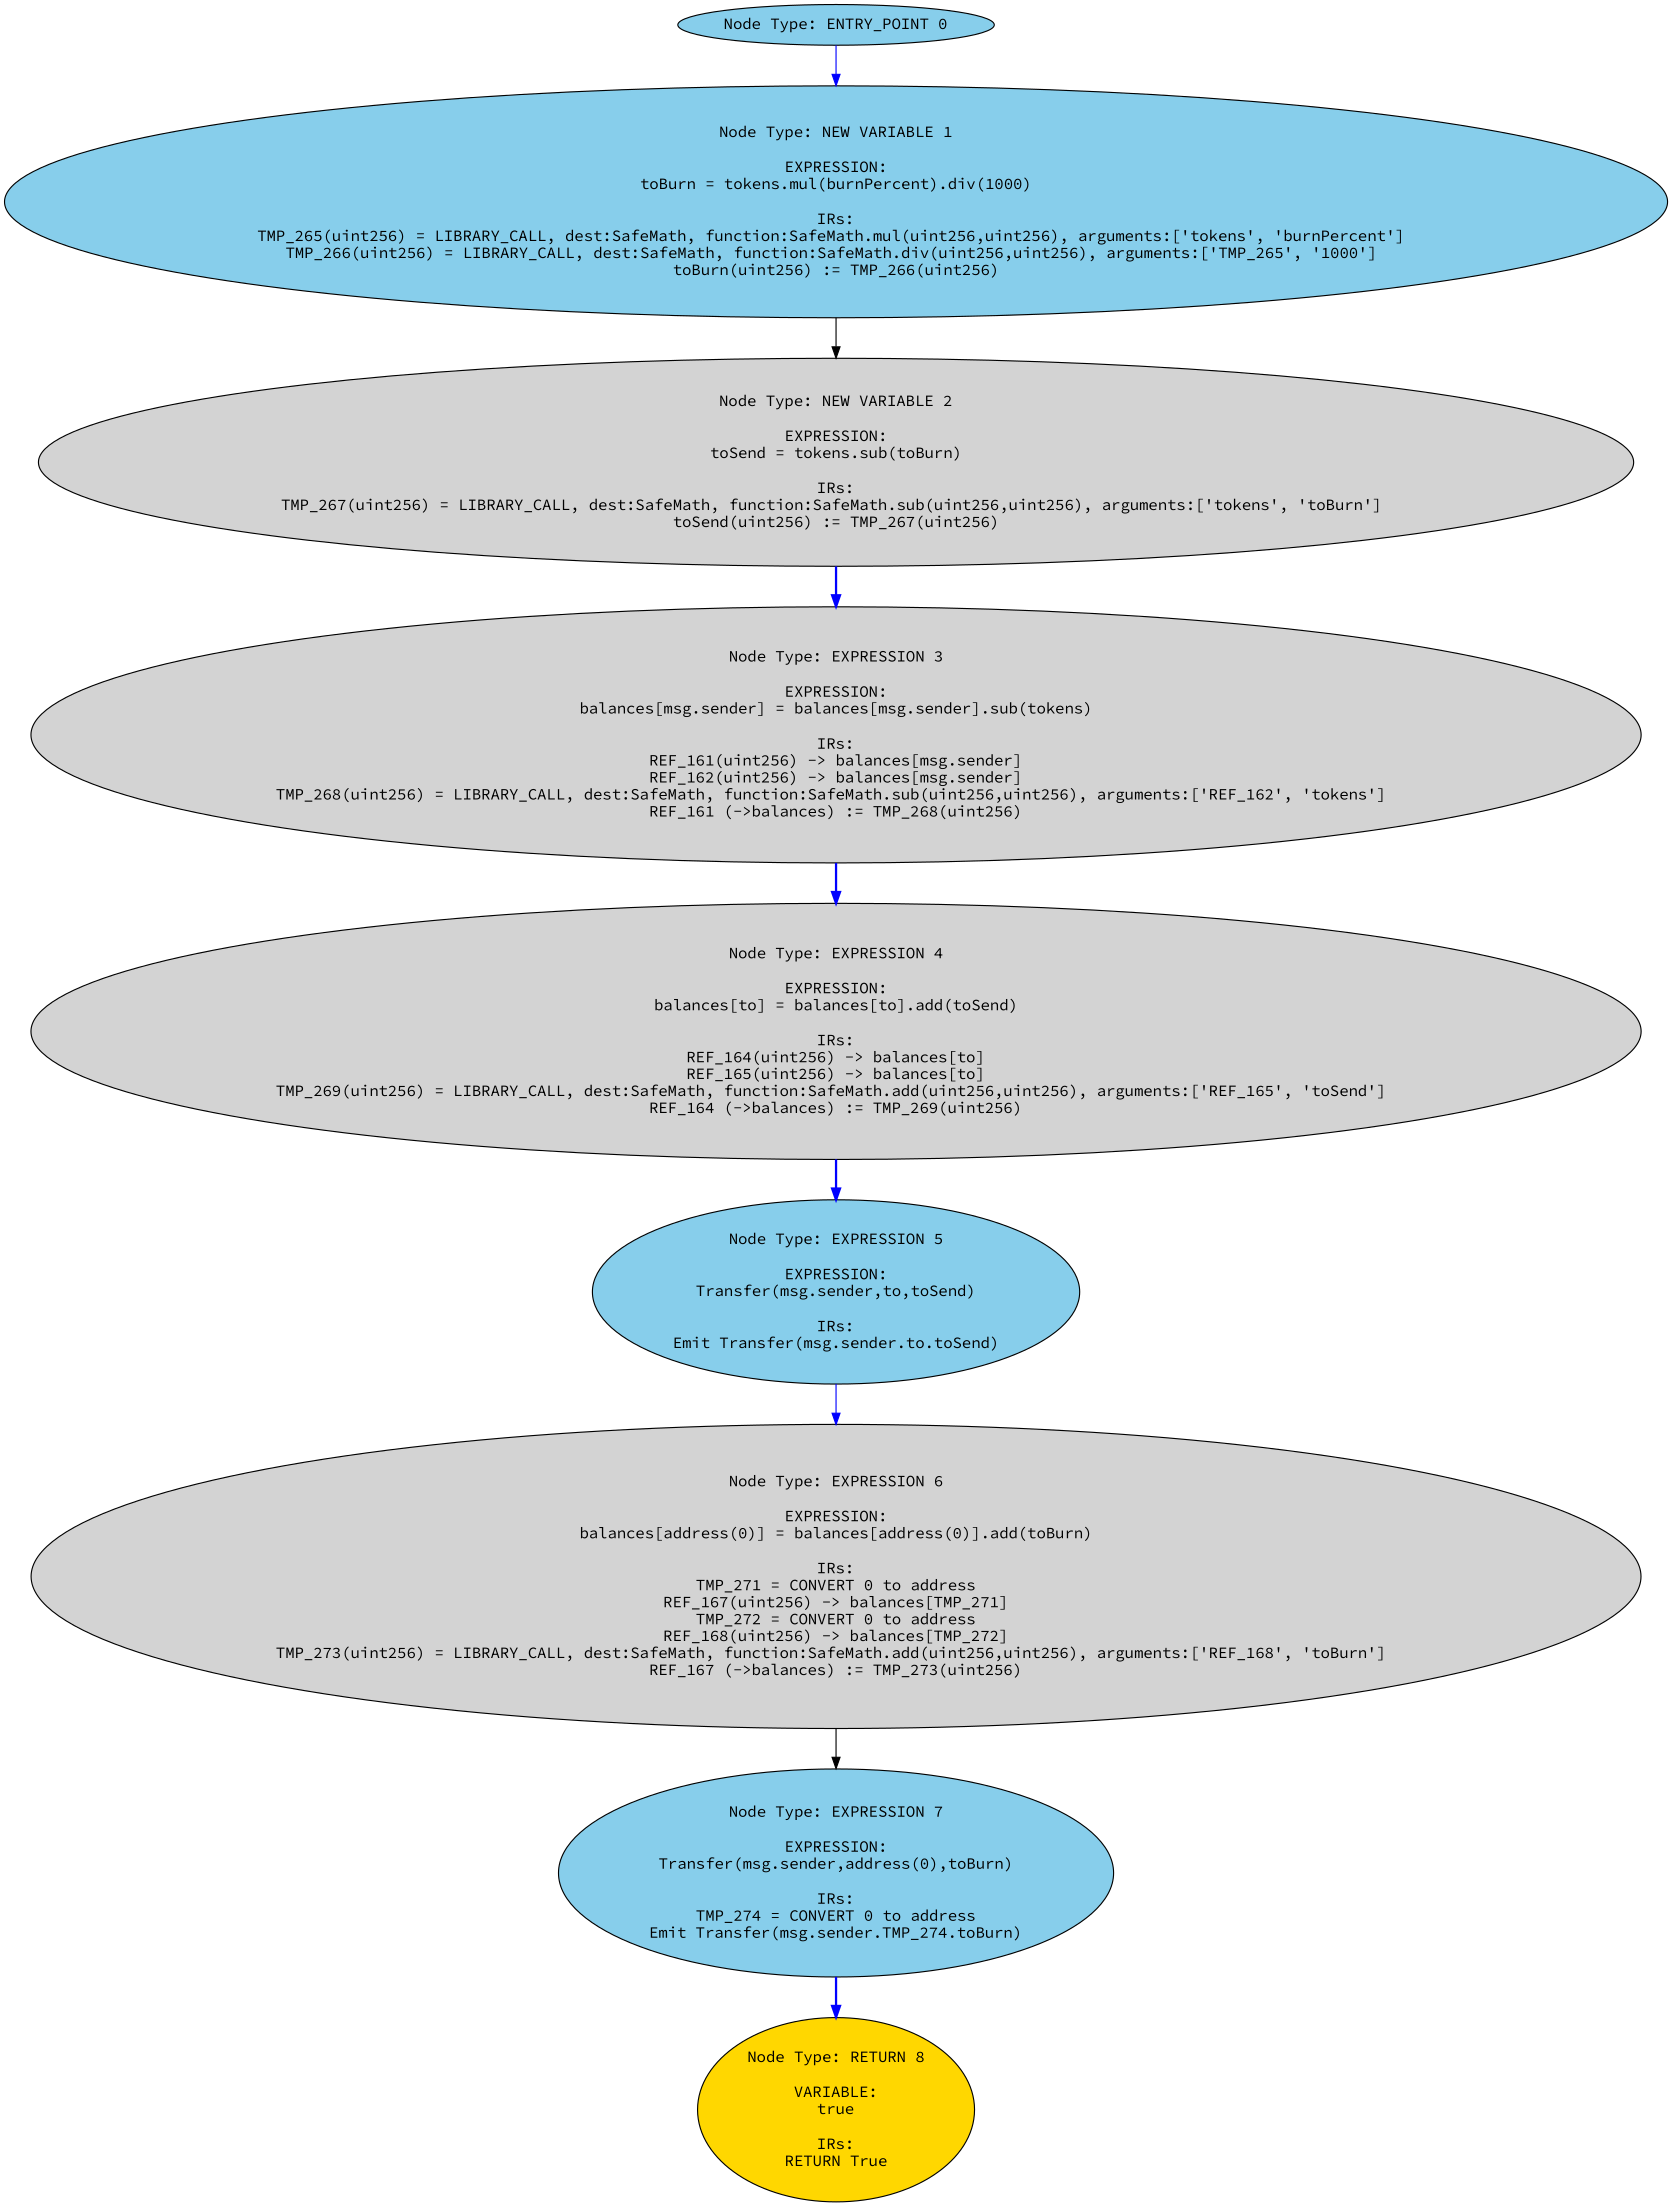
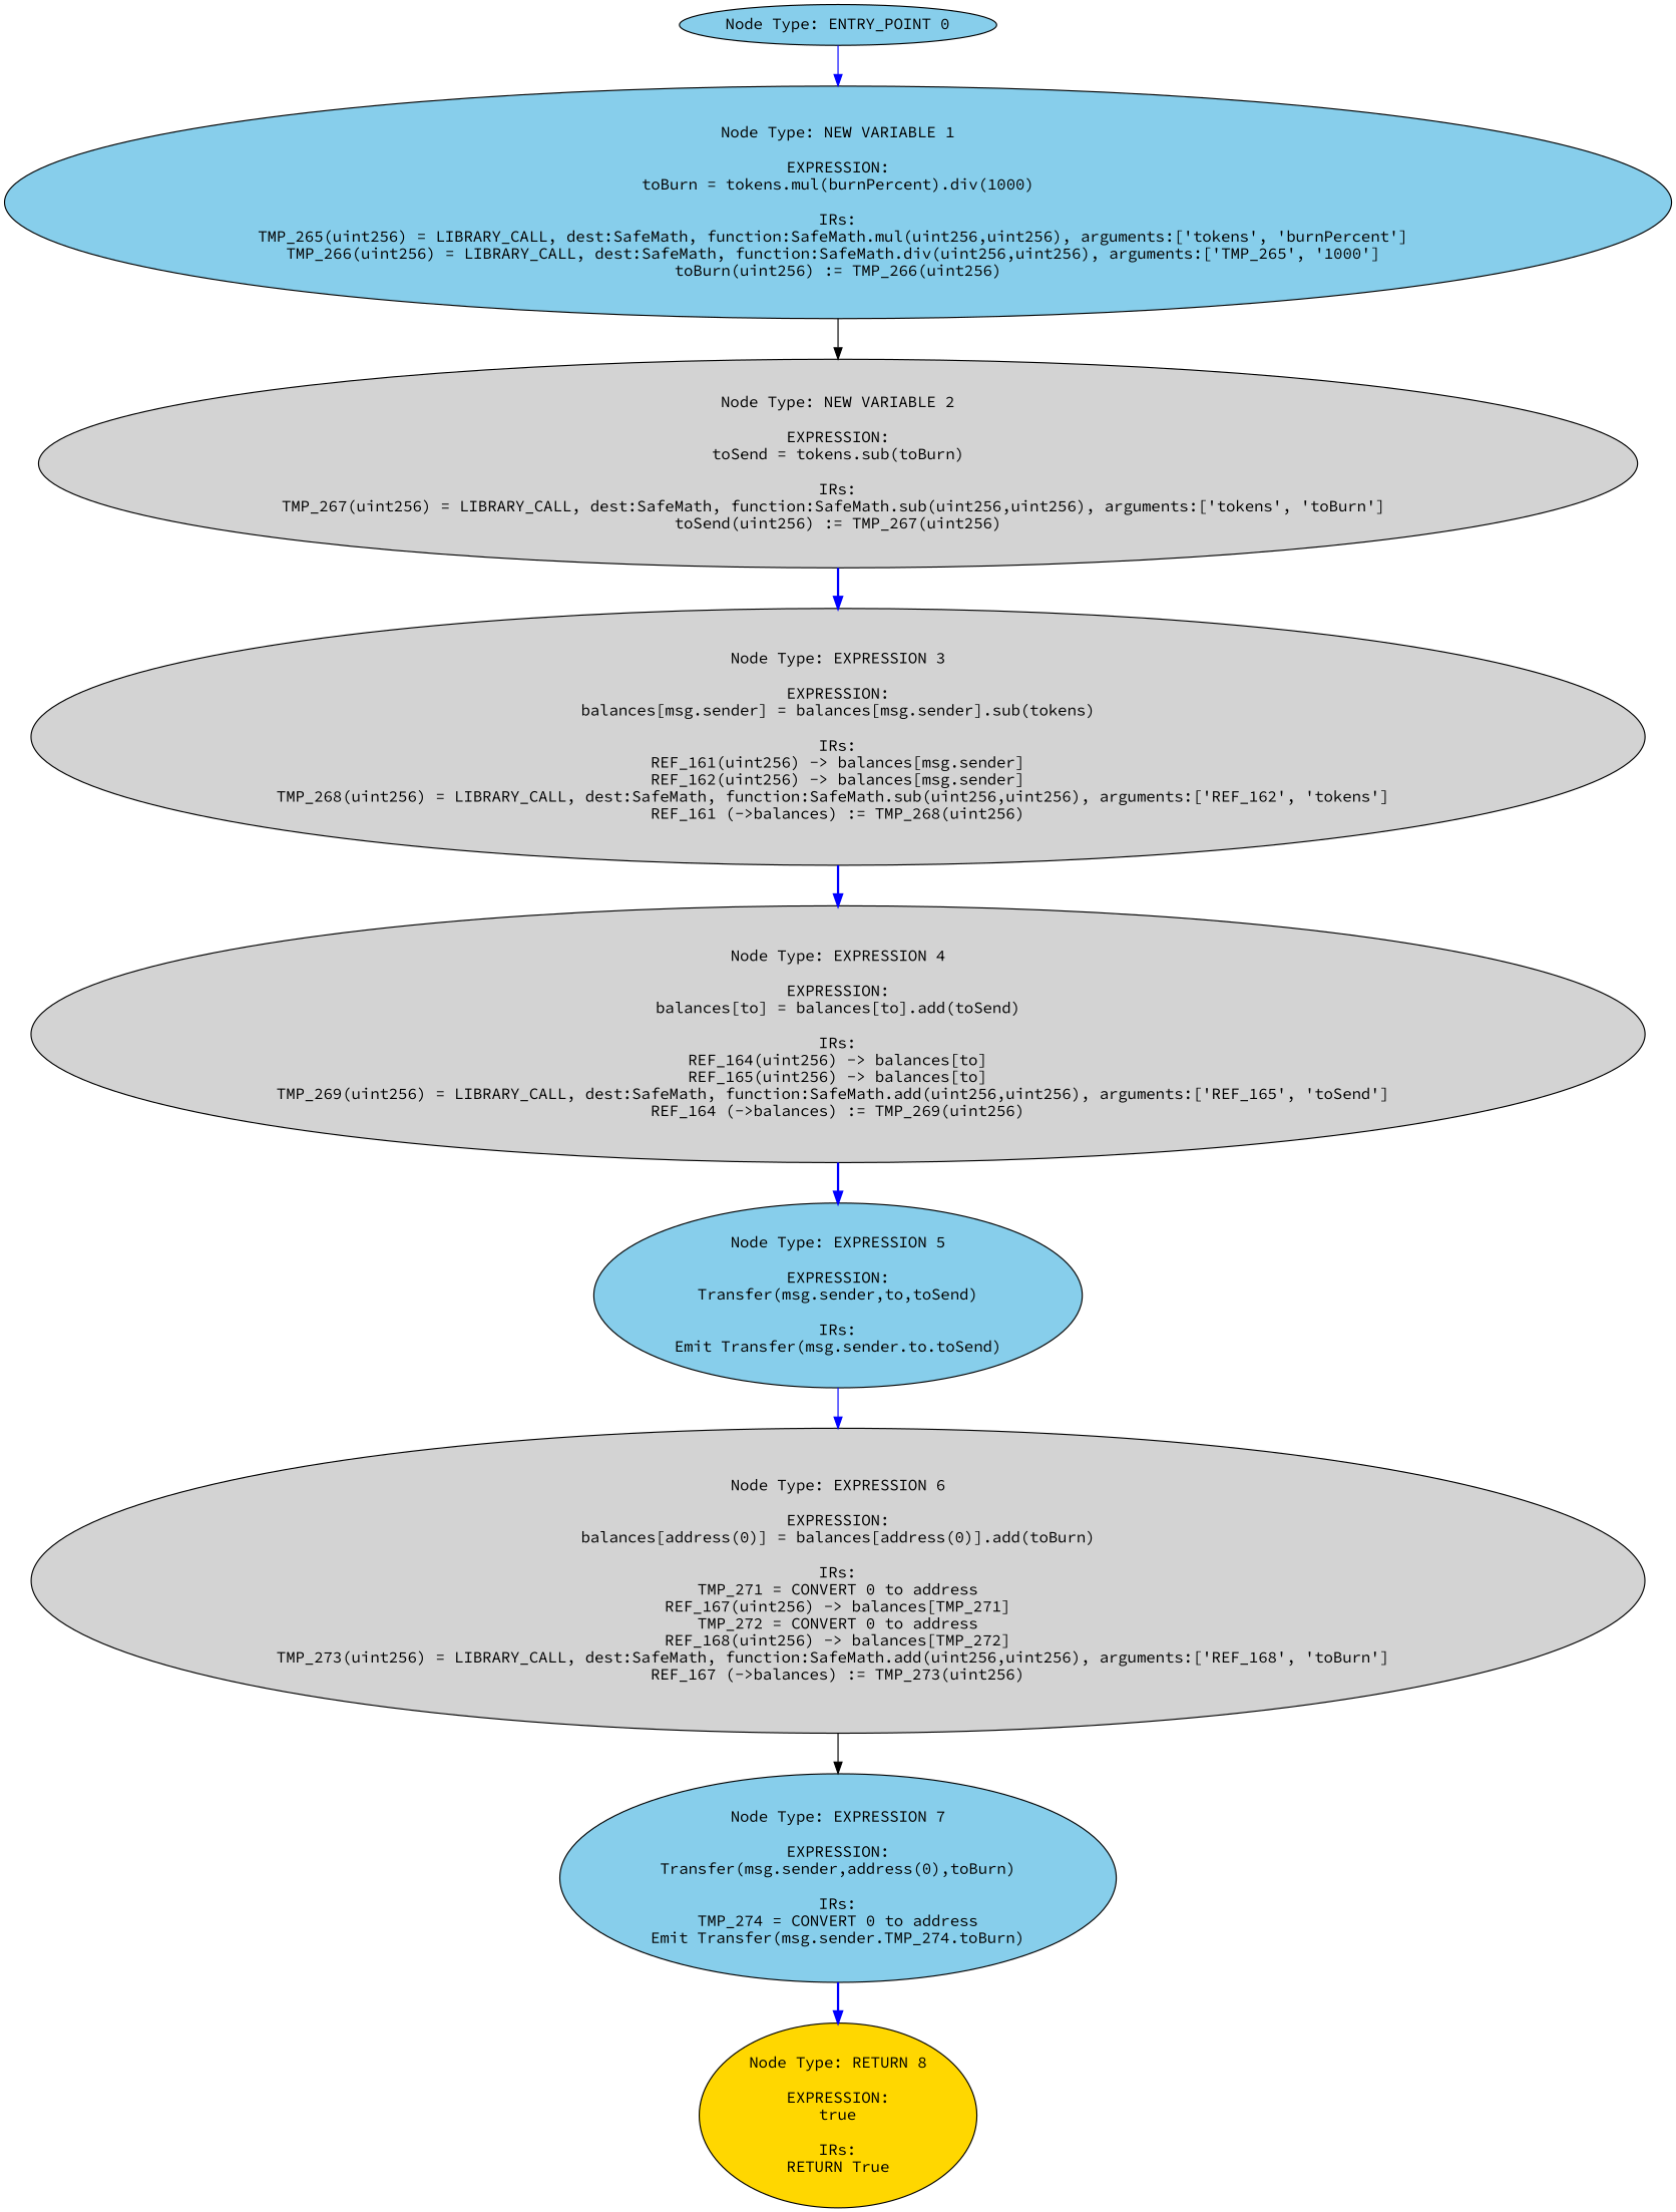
  digraph {
    fontname="Source Code Pro"
    node [style=filled fillcolor=skyblue fontname="Source Code Pro"]
    edge [color=blue style=solid fontname="Source Code Pro"]
    n1 [label="Node Type: ENTRY_POINT 0\n"]
    n2 [label="Node Type: NEW VARIABLE 1\n\nEXPRESSION:\ntoBurn = tokens.mul(burnPercent).div(1000)\n\nIRs:\nTMP_265(uint256) = LIBRARY_CALL, dest:SafeMath, function:SafeMath.mul(uint256,uint256), arguments:['tokens', 'burnPercent'] \nTMP_266(uint256) = LIBRARY_CALL, dest:SafeMath, function:SafeMath.div(uint256,uint256), arguments:['TMP_265', '1000'] \ntoBurn(uint256) := TMP_266(uint256)"]
    n3 [label="Node Type: NEW VARIABLE 2\n\nEXPRESSION:\ntoSend = tokens.sub(toBurn)\n\nIRs:\nTMP_267(uint256) = LIBRARY_CALL, dest:SafeMath, function:SafeMath.sub(uint256,uint256), arguments:['tokens', 'toBurn'] \ntoSend(uint256) := TMP_267(uint256)" fillcolor=lightgrey]
    n4 [label="Node Type: EXPRESSION 3\n\nEXPRESSION:\nbalances[msg.sender] = balances[msg.sender].sub(tokens)\n\nIRs:\nREF_161(uint256) -> balances[msg.sender]\nREF_162(uint256) -> balances[msg.sender]\nTMP_268(uint256) = LIBRARY_CALL, dest:SafeMath, function:SafeMath.sub(uint256,uint256), arguments:['REF_162', 'tokens'] \nREF_161 (->balances) := TMP_268(uint256)" fillcolor=lightgrey]
    n5 [label="Node Type: EXPRESSION 4\n\nEXPRESSION:\nbalances[to] = balances[to].add(toSend)\n\nIRs:\nREF_164(uint256) -> balances[to]\nREF_165(uint256) -> balances[to]\nTMP_269(uint256) = LIBRARY_CALL, dest:SafeMath, function:SafeMath.add(uint256,uint256), arguments:['REF_165', 'toSend'] \nREF_164 (->balances) := TMP_269(uint256)" fillcolor=lightgrey]
    n6 [label="Node Type: EXPRESSION 5\n\nEXPRESSION:\nTransfer(msg.sender,to,toSend)\n\nIRs:\nEmit Transfer(msg.sender.to.toSend)"]
    n7 [label="Node Type: EXPRESSION 6\n\nEXPRESSION:\nbalances[address(0)] = balances[address(0)].add(toBurn)\n\nIRs:\nTMP_271 = CONVERT 0 to address\nREF_167(uint256) -> balances[TMP_271]\nTMP_272 = CONVERT 0 to address\nREF_168(uint256) -> balances[TMP_272]\nTMP_273(uint256) = LIBRARY_CALL, dest:SafeMath, function:SafeMath.add(uint256,uint256), arguments:['REF_168', 'toBurn'] \nREF_167 (->balances) := TMP_273(uint256)" fillcolor=lightgrey]
    n8 [label="Node Type: EXPRESSION 7\n\nEXPRESSION:\nTransfer(msg.sender,address(0),toBurn)\n\nIRs:\nTMP_274 = CONVERT 0 to address\nEmit Transfer(msg.sender.TMP_274.toBurn)"]
-   n9 [label="Node Type: RETURN 8\n\nVARIABLE:\ntrue\n\nIRs:\nRETURN True" fillcolor=gold]
+   n9 [label="Node Type: RETURN 8\n\nEXPRESSION:\ntrue\n\nIRs:\nRETURN True" fillcolor=gold]
    n1 -> n2
    n2 -> n3 [color=black]
    n3 -> n4 [style=bold]
    n4 -> n5 [style=bold]
    n5 -> n6 [style=bold]
    n6 -> n7
    n7 -> n8 [color=black]
    n8 -> n9 [style=bold]
  }
